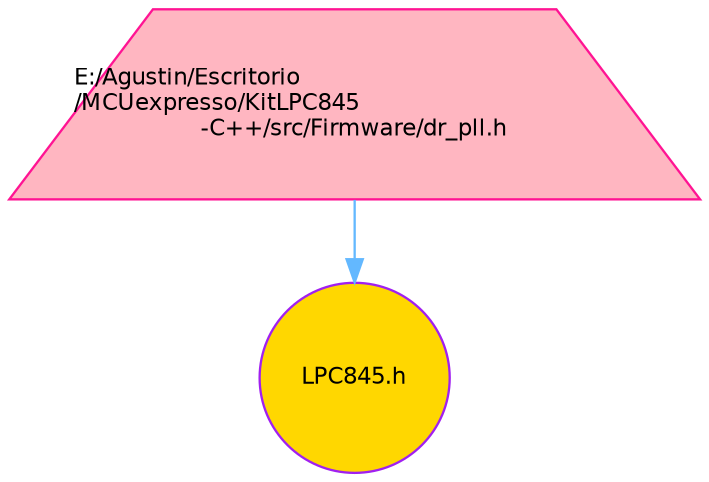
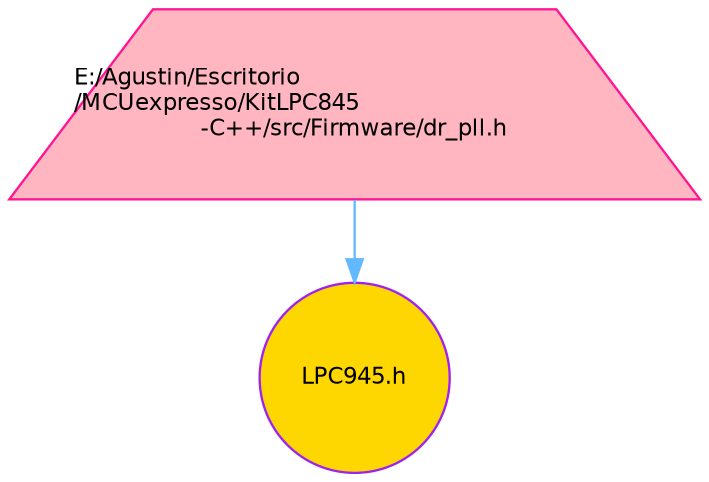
  digraph {
    node [fontname=Helvetica fontsize=10 style=filled]
    n1 [color=deeppink fillcolor=lightpink fontcolor=black height=0.2 label="E:/Agustin/Escritorio\l/MCUexpresso/KitLPC845\l-C++/src/Firmware/dr_pll.h" shape=trapezium width=0.4]
-   n2 [color=purple fillcolor=gold height=0.2 label="LPC845.h" shape=circle width=0.4]
+   n2 [color=purple fillcolor=gold height=0.2 label="LPC945.h" shape=circle width=0.4]
    n1 -> n2 [color=steelblue1 fontname=Helvetica fontsize=10 labelfontname=Helvetica labelfontsize=10 style=solid]
  }
